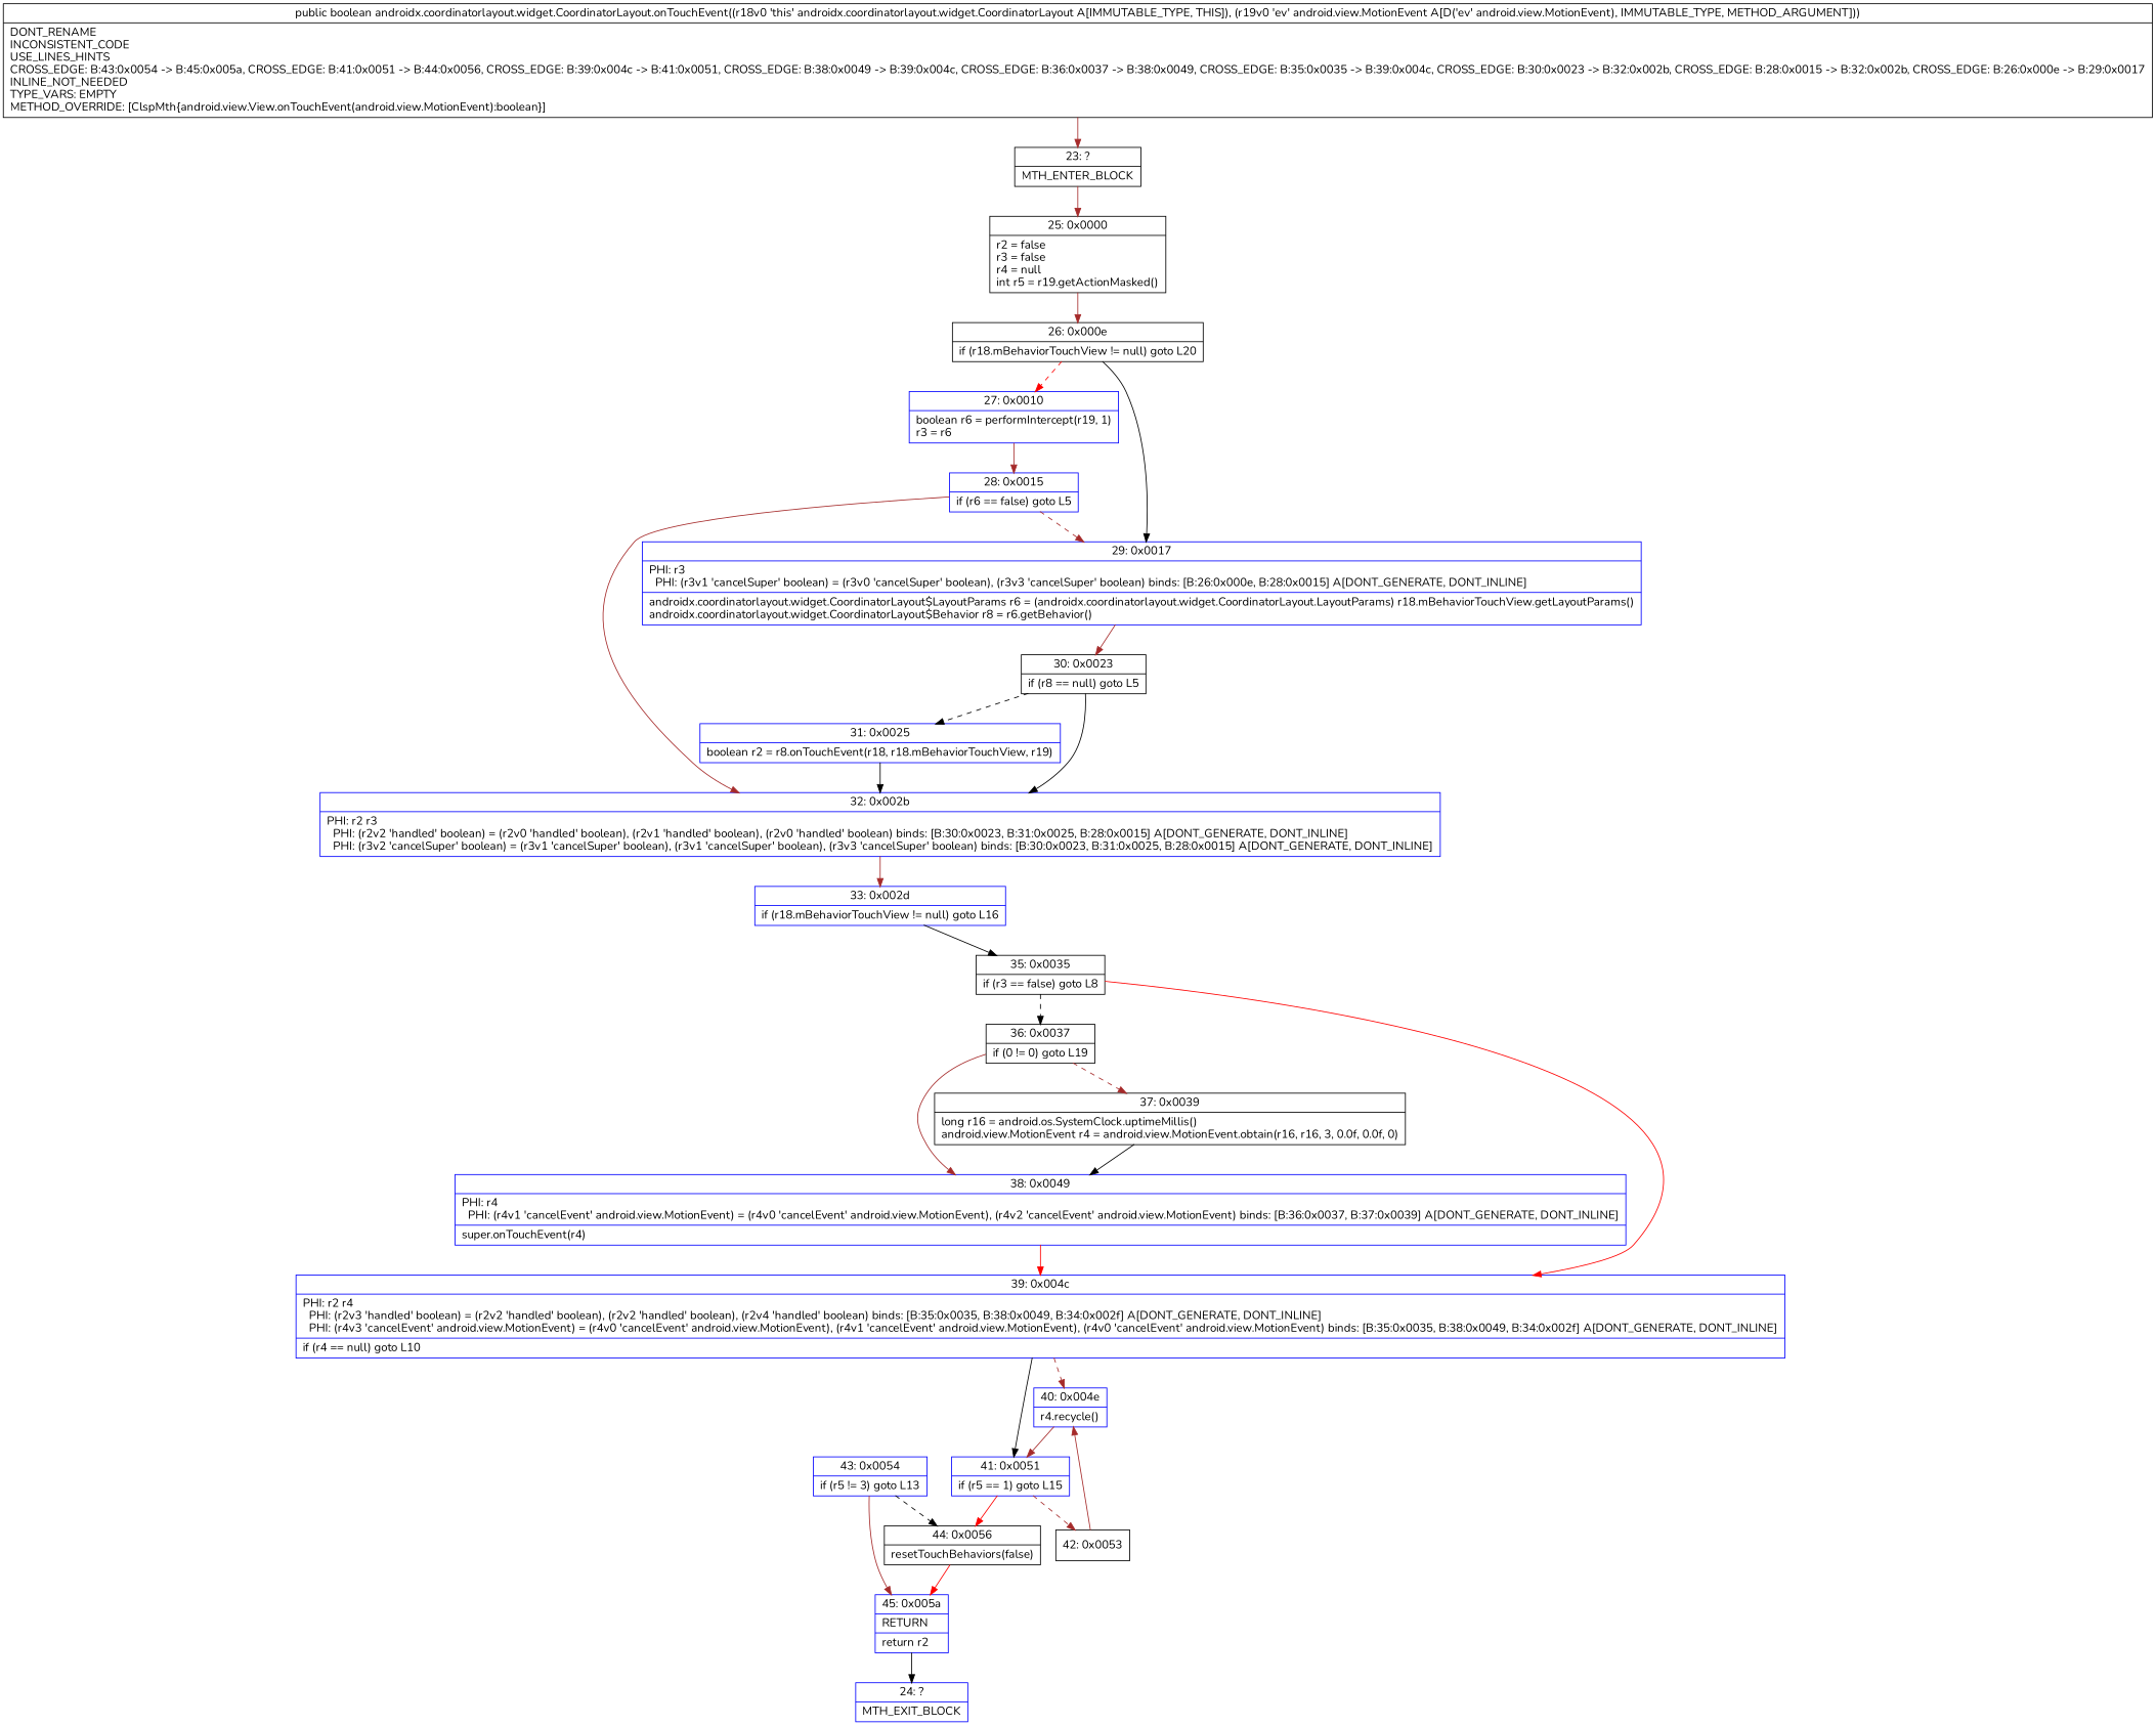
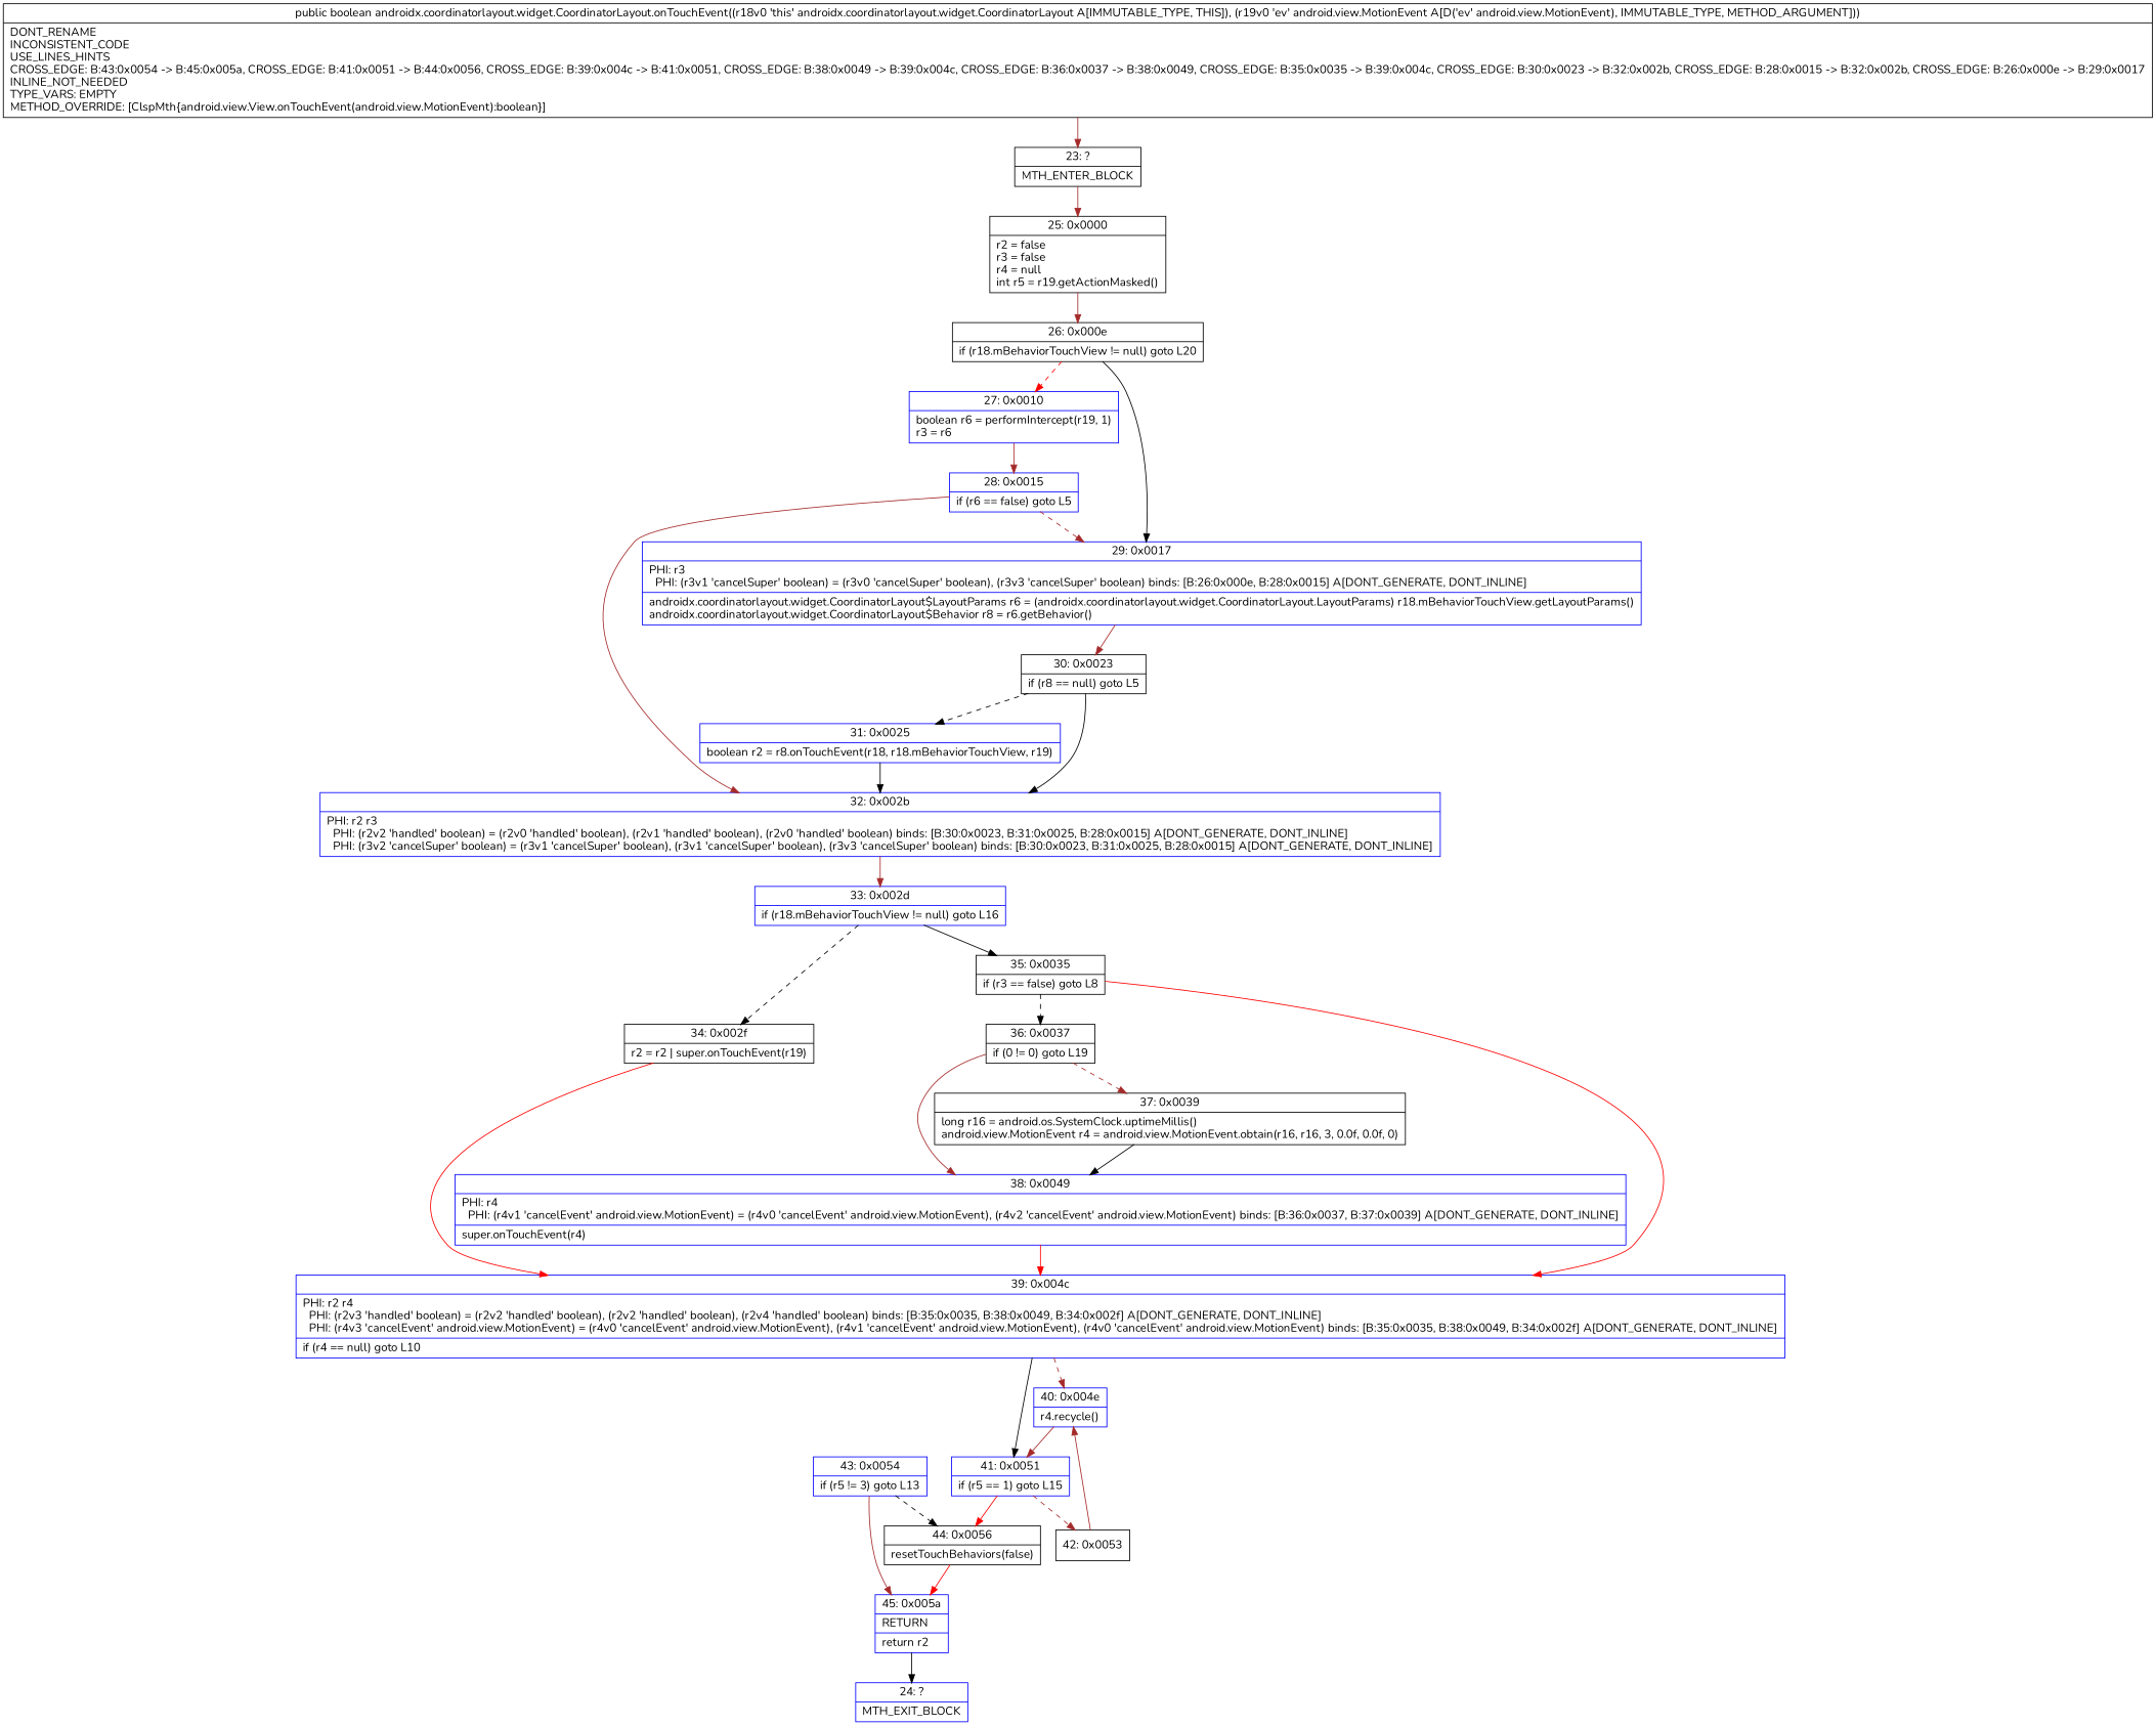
  digraph {
    fontname=Nunito
    node [color=blue fontname=Nunito shape=record]
    edge [color=brown fontname=Nunito]
    n1 [color=black label="{23\:\ ?|MTH_ENTER_BLOCK\l}"]
    n2 [color=black label="{25\:\ 0x0000|r2 = false\lr3 = false\lr4 = null\lint r5 = r19.getActionMasked()\l}"]
    n3 [color=black label="{26\:\ 0x000e|if (r18.mBehaviorTouchView != null) goto L20\l}"]
    n4 [label="{27\:\ 0x0010|boolean r6 = performIntercept(r19, 1)\lr3 = r6\l}"]
    n5 [label="{29\:\ 0x0017|PHI: r3 \l  PHI: (r3v1 'cancelSuper' boolean) = (r3v0 'cancelSuper' boolean), (r3v3 'cancelSuper' boolean) binds: [B:26:0x000e, B:28:0x0015] A[DONT_GENERATE, DONT_INLINE]\l|androidx.coordinatorlayout.widget.CoordinatorLayout$LayoutParams r6 = (androidx.coordinatorlayout.widget.CoordinatorLayout.LayoutParams) r18.mBehaviorTouchView.getLayoutParams()\landroidx.coordinatorlayout.widget.CoordinatorLayout$Behavior r8 = r6.getBehavior()\l}"]
    n6 [label="{28\:\ 0x0015|if (r6 == false) goto L5\l}"]
    n7 [color=black label="{30\:\ 0x0023|if (r8 == null) goto L5\l}"]
    n8 [label="{32\:\ 0x002b|PHI: r2 r3 \l  PHI: (r2v2 'handled' boolean) = (r2v0 'handled' boolean), (r2v1 'handled' boolean), (r2v0 'handled' boolean) binds: [B:30:0x0023, B:31:0x0025, B:28:0x0015] A[DONT_GENERATE, DONT_INLINE]\l  PHI: (r3v2 'cancelSuper' boolean) = (r3v1 'cancelSuper' boolean), (r3v1 'cancelSuper' boolean), (r3v3 'cancelSuper' boolean) binds: [B:30:0x0023, B:31:0x0025, B:28:0x0015] A[DONT_GENERATE, DONT_INLINE]\l}"]
    n9 [label="{33\:\ 0x002d|if (r18.mBehaviorTouchView != null) goto L16\l}"]
+   n10 [color=black label="{34\:\ 0x002f|r2 = r2 \| super.onTouchEvent(r19)\l}"]
    n11 [color=black label="{35\:\ 0x0035|if (r3 == false) goto L8\l}"]
    n12 [label="{39\:\ 0x004c|PHI: r2 r4 \l  PHI: (r2v3 'handled' boolean) = (r2v2 'handled' boolean), (r2v2 'handled' boolean), (r2v4 'handled' boolean) binds: [B:35:0x0035, B:38:0x0049, B:34:0x002f] A[DONT_GENERATE, DONT_INLINE]\l  PHI: (r4v3 'cancelEvent' android.view.MotionEvent) = (r4v0 'cancelEvent' android.view.MotionEvent), (r4v1 'cancelEvent' android.view.MotionEvent), (r4v0 'cancelEvent' android.view.MotionEvent) binds: [B:35:0x0035, B:38:0x0049, B:34:0x002f] A[DONT_GENERATE, DONT_INLINE]\l|if (r4 == null) goto L10\l}"]
    n13 [color=black label="{36\:\ 0x0037|if (0 != 0) goto L19\l}"]
    n14 [label="{40\:\ 0x004e|r4.recycle()\l}"]
    n15 [label="{41\:\ 0x0051|if (r5 == 1) goto L15\l}"]
    n16 [color=black label="{42\:\ 0x0053}"]
    n17 [color=black label="{44\:\ 0x0056|resetTouchBehaviors(false)\l}"]
    n18 [label="{45\:\ 0x005a|RETURN\l|return r2\l}"]
    n19 [label="{43\:\ 0x0054|if (r5 != 3) goto L13\l}"]
    n20 [label="{24\:\ ?|MTH_EXIT_BLOCK\l}"]
    n21 [color=black label="{37\:\ 0x0039|long r16 = android.os.SystemClock.uptimeMillis()\landroid.view.MotionEvent r4 = android.view.MotionEvent.obtain(r16, r16, 3, 0.0f, 0.0f, 0)\l}"]
    n22 [label="{38\:\ 0x0049|PHI: r4 \l  PHI: (r4v1 'cancelEvent' android.view.MotionEvent) = (r4v0 'cancelEvent' android.view.MotionEvent), (r4v2 'cancelEvent' android.view.MotionEvent) binds: [B:36:0x0037, B:37:0x0039] A[DONT_GENERATE, DONT_INLINE]\l|super.onTouchEvent(r4)\l}"]
    n23 [label="{31\:\ 0x0025|boolean r2 = r8.onTouchEvent(r18, r18.mBehaviorTouchView, r19)\l}"]
    n24 [color=black label="{public boolean androidx.coordinatorlayout.widget.CoordinatorLayout.onTouchEvent((r18v0 'this' androidx.coordinatorlayout.widget.CoordinatorLayout A[IMMUTABLE_TYPE, THIS]), (r19v0 'ev' android.view.MotionEvent A[D('ev' android.view.MotionEvent), IMMUTABLE_TYPE, METHOD_ARGUMENT]))  | DONT_RENAME\lINCONSISTENT_CODE\lUSE_LINES_HINTS\lCROSS_EDGE: B:43:0x0054 \-\> B:45:0x005a, CROSS_EDGE: B:41:0x0051 \-\> B:44:0x0056, CROSS_EDGE: B:39:0x004c \-\> B:41:0x0051, CROSS_EDGE: B:38:0x0049 \-\> B:39:0x004c, CROSS_EDGE: B:36:0x0037 \-\> B:38:0x0049, CROSS_EDGE: B:35:0x0035 \-\> B:39:0x004c, CROSS_EDGE: B:30:0x0023 \-\> B:32:0x002b, CROSS_EDGE: B:28:0x0015 \-\> B:32:0x002b, CROSS_EDGE: B:26:0x000e \-\> B:29:0x0017\lINLINE_NOT_NEEDED\lTYPE_VARS: EMPTY\lMETHOD_OVERRIDE: [ClspMth\{android.view.View.onTouchEvent(android.view.MotionEvent):boolean\}]\l}"]
    n1 -> n2
    n2 -> n3
    n3 -> n4 [color=red style=dashed]
    n3 -> n5 [color=black]
    n4 -> n6
    n5 -> n7
    n6 -> n5 [style=dashed]
    n6 -> n8
    n7 -> n8 [color=black]
    n7 -> n23 [color=black style=dashed]
    n8 -> n9
+   n9 -> n10 [color=black style=dashed]
    n9 -> n11 [color=black]
+   n10 -> n12 [color=red]
    n11 -> n12 [color=red]
    n11 -> n13 [color=black style=dashed]
    n12 -> n14 [style=dashed]
    n12 -> n15 [color=black]
    n13 -> n21 [style=dashed]
    n13 -> n22
    n14 -> n15
    n15 -> n16 [style=dashed]
    n15 -> n17 [color=red]
    n16 -> n14
    n17 -> n18 [color=red]
    n18 -> n20 [color=black]
    n19 -> n17 [color=black style=dashed]
    n19 -> n18
    n21 -> n22 [color=black]
    n22 -> n12 [color=red]
    n23 -> n8 [color=black]
    n24 -> n1
  }
